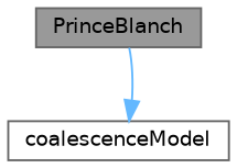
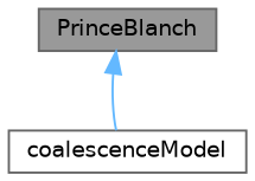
  digraph {
    node [color=gray40 fontname=Helvetica fontsize=10 shape=box style=filled]
    n1 [fillcolor=grey60 fontcolor=black height=0.2 label=PrinceBlanch width=0.4]
    n2 [fillcolor=white height=0.2 label=coalescenceModel width=0.4]
-   n2 -> n1 [color=steelblue1 dir=back fontname=Helvetica fontsize=10 labelfontname=Helvetica labelfontsize=10 style=solid]
+   n1 -> n2 [color=steelblue1 dir=back fontname=Helvetica fontsize=10 labelfontname=Helvetica labelfontsize=10 style=solid]
  }
